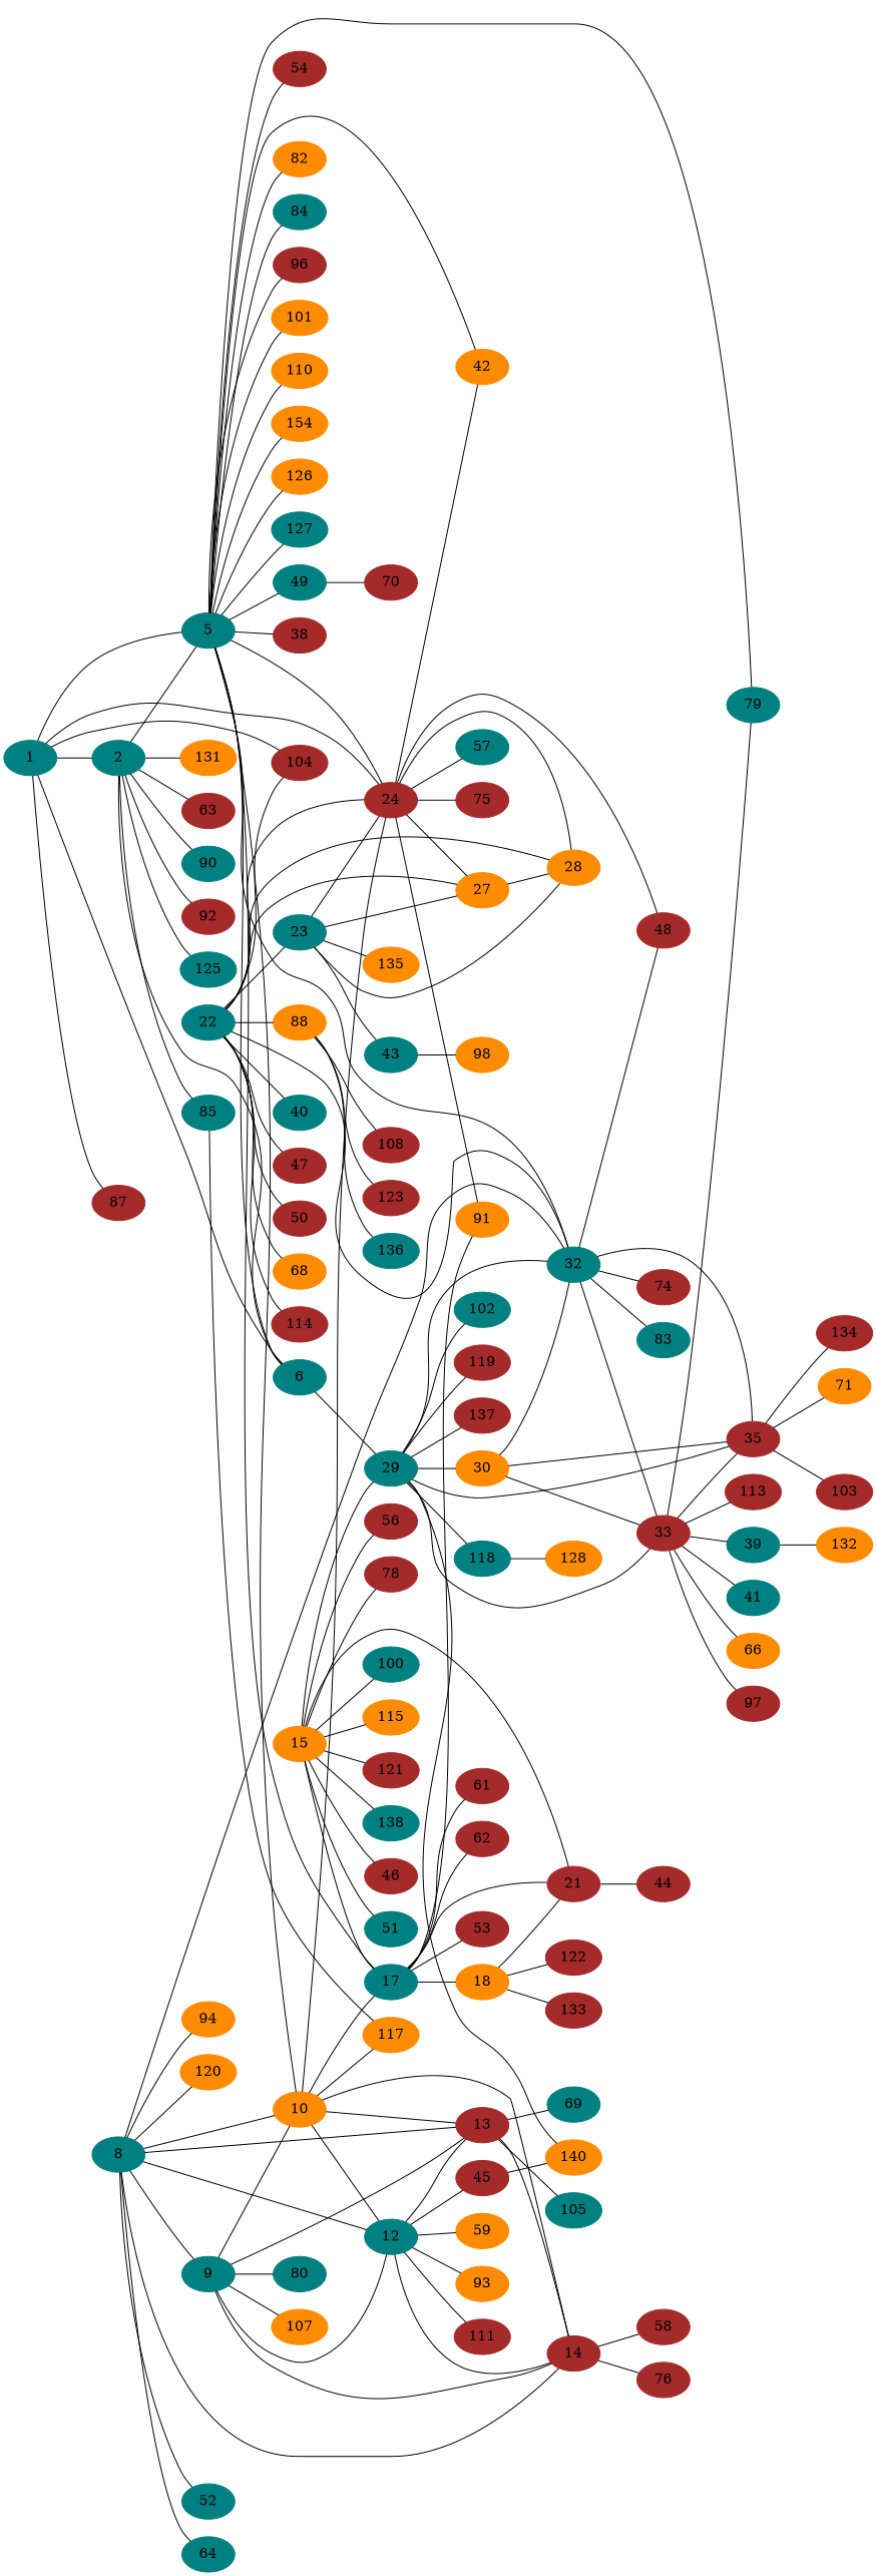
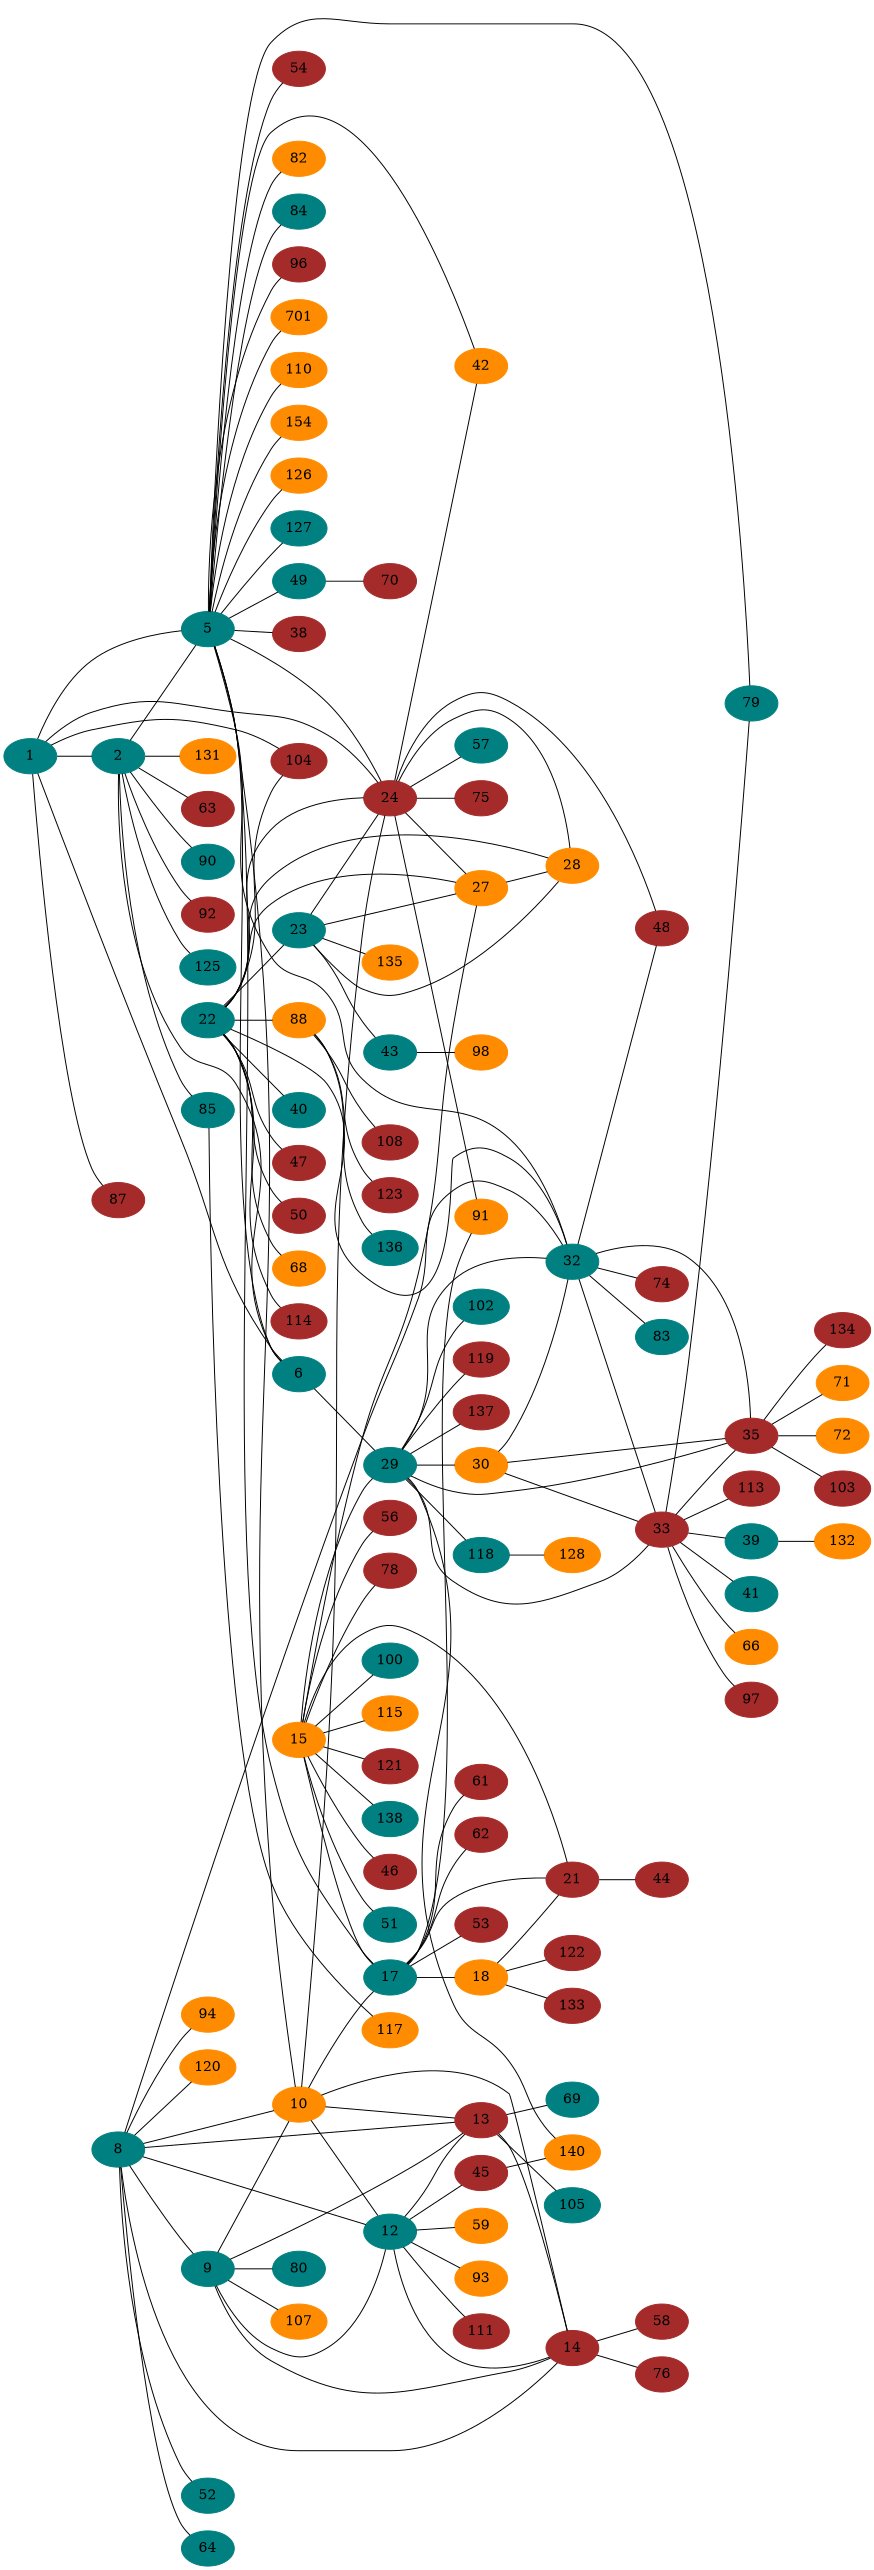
  graph {
    rankdir=LR
    node [color=brown style=filled]
    1 [color=teal super="+4"]
    2 [color=teal super="+3"]
    5 [color=teal super="+7"]
    6 [color=teal super="+37"]
    24 [super="+36"]
    87
    104
    63
    85 [color=teal super="+129"]
    90 [color=teal]
    92
    125 [color=teal]
    131 [color=darkorange]
    10 [color=darkorange super="+11"]
    17 [color=teal super="+19"]
    32 [color=teal super="+77"]
    38
    42 [color=darkorange]
    49 [color=teal]
    54
    79 [color=teal]
    82 [color=darkorange]
    84 [color=teal]
    96
-   101 [color=darkorange]
+   101 [color=darkorange label=701]
    110 [color=darkorange]
    n27 [color=darkorange label=154]
    126 [color=darkorange]
    127 [color=teal]
    29 [color=teal super="+31"]
    27 [color=darkorange]
    91 [color=darkorange]
    28 [color=darkorange super="+95"]
    48
    57 [color=teal super="+81"]
    75
    117 [color=darkorange]
    12 [color=teal super="+109"]
    13 [super="+86"]
    14 [super="+139"]
    18 [color=darkorange super="+20"]
    21
    53 [super="+60"]
    61
    62
    33 [super="+34"]
    35 [super="+130"]
    74
    83 [color=teal]
    70
    30 [color=darkorange]
    102 [color=teal]
    118 [color=teal]
    119
    137
    140 [color=darkorange]
    8 [color=teal super="+116"]
    9 [color=teal super="+73"]
    52 [color=teal]
    64 [color=teal super="+65"]
    94 [color=darkorange]
    120 [color=darkorange]
    80 [color=teal super="+99"]
    107 [color=darkorange]
    45
    59 [color=darkorange]
    93 [color=darkorange]
    111
    69 [color=teal]
    105 [color=teal]
    58
    76
    15 [color=darkorange super="+16"]
    46
    51 [color=teal]
    56
    78
    100 [color=teal]
    115 [color=darkorange]
    121
    138 [color=teal]
    122
    133
    44
    22 [color=teal super="+26"]
    23 [color=teal super="+25"]
    40 [color=teal]
    47
    50
    68 [color=darkorange]
    88 [color=darkorange super="+89"]
    114
    43 [color=teal super="+55"]
    135 [color=darkorange]
    108
    123
    136 [color=teal]
    98 [color=darkorange]
    39 [color=teal]
    41 [color=teal super="+106"]
    66 [color=darkorange]
    97
    113
    71 [color=darkorange]
+   72 [color=darkorange]
    103
    134
    128 [color=darkorange super="+132"]
    n109 [color=darkorange label=132]
    1 -- 2 [weight=4]
    1 -- 5 [weight=4]
    1 -- 6 [weight=2]
    1 -- 24
    1 -- 87
    1 -- 104
    2 -- 5 [weight=4]
    2 -- 6 [weight=2]
    2 -- 63
    2 -- 85
    2 -- 90
    2 -- 92
    2 -- 125
    2 -- 131
    5 -- 6 [weight=2]
    5 -- 24
    5 -- 10
    5 -- 17
    5 -- 32
    5 -- 38
    5 -- 42
    5 -- 49
    5 -- 54
    5 -- 79
    5 -- 82
    5 -- 84
    5 -- 96
    5 -- 101
    5 -- 110
    5 -- n27
    5 -- 126
    5 -- 127
    6 -- 29
    24 -- 42
    24 -- 27
    24 -- 91
    24 -- 28
    24 -- 48
    24 -- 57
    24 -- 75
    85 -- 117
    10 -- 24
    10 -- 17
-   10 -- 117
    10 -- 12 [weight=2]
    10 -- 13 [weight=2]
    10 -- 14 [weight=2]
    17 -- 91
    17 -- 18 [weight=4]
    17 -- 21 [weight=2]
    17 -- 53
    17 -- 61
    17 -- 62
    32 -- 48
    32 -- 33 [weight=2]
    32 -- 35
    32 -- 74
    32 -- 83
    49 -- 70
    29 -- 32 [weight=2]
    29 -- 33 [weight=4]
    29 -- 35 [weight=2]
    29 -- 30 [weight=2]
    29 -- 102
    29 -- 118
    29 -- 119
    29 -- 137
    29 -- 140
    27 -- 28
    12 -- 13
    12 -- 14
    12 -- 45
    12 -- 59
    12 -- 93
    12 -- 111
    13 -- 14
    13 -- 69
    13 -- 105
    14 -- 58
    14 -- 76
    18 -- 21 [weight=2]
    18 -- 122
    18 -- 133
    21 -- 44
    33 -- 79
    33 -- 35 [weight=2]
    33 -- 39
    33 -- 41
    33 -- 66
    33 -- 97
    33 -- 113
    35 -- 71
+   35 -- 72
    35 -- 103
    35 -- 134
    30 -- 32
    30 -- 33 [weight=2]
    30 -- 35
    118 -- 128
    8 -- 10 [weight=2]
    8 -- 32
    8 -- 12
    8 -- 13
    8 -- 14
    8 -- 9
    8 -- 52
    8 -- 64
    8 -- 94
    8 -- 120
    9 -- 10 [weight=2]
    9 -- 12
    9 -- 13
    9 -- 14
    9 -- 80
    9 -- 107
    45 -- 140
    15 -- 17 [weight=4]
    15 -- 29
+   15 -- 27
    15 -- 21 [weight=2]
    15 -- 46
    15 -- 51
    15 -- 56
    15 -- 78
    15 -- 100
    15 -- 115
    15 -- 121
    15 -- 138
    22 -- 24 [weight=2]
    22 -- 104
    22 -- 32
    22 -- 27 [weight=2]
    22 -- 28 [weight=2]
    22 -- 23 [weight=4]
    22 -- 40
    22 -- 47
    22 -- 50
    22 -- 68
    22 -- 88
    22 -- 114
    23 -- 24 [weight=2]
    23 -- 27 [weight=2]
    23 -- 28 [weight=2]
    23 -- 43
    23 -- 135
    88 -- 108
    88 -- 123
    88 -- 136
    43 -- 98
    39 -- n109
  }
